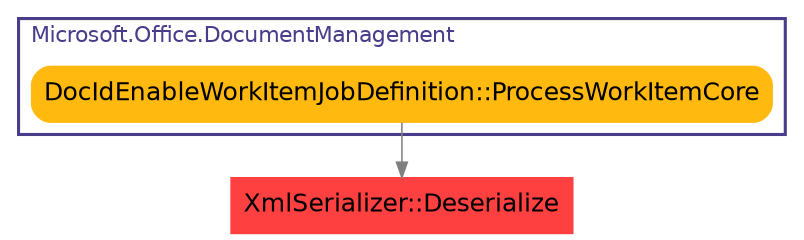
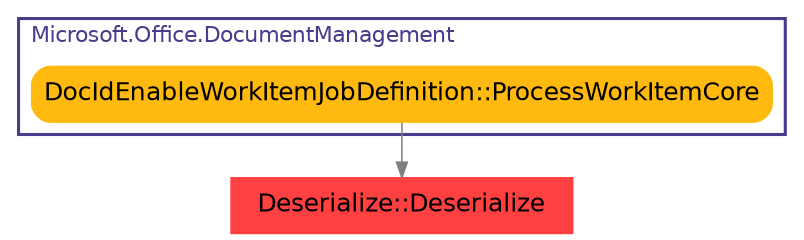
  digraph {
    fontname="DejaVu Sans"
    node [fontsize=16 shape=box fontname="DejaVu Sans"]
    n1 [color=darkgoldenrod1 fillcolor=darkgoldenrod1 label="DocIdEnableWorkItemJobDefinition::ProcessWorkItemCore" style="filled, rounded"]
-   n2 [color=brown1 fillcolor=brown1 label="XmlSerializer::Deserialize" style=filled]
+   n2 [color=brown1 fillcolor=brown1 label="Deserialize::Deserialize" style=filled]
    subgraph cluster_1 {
      color=darkslateblue
      fontcolor=darkslateblue
      label="Microsoft.Office.DocumentManagement"
      labeljust=l
      penwidth=2
      n1
    }
    n1 -> n2 [color=gray50 fontname="DejaVu Sans"]
  }
